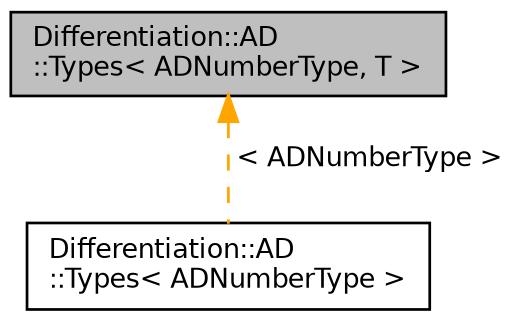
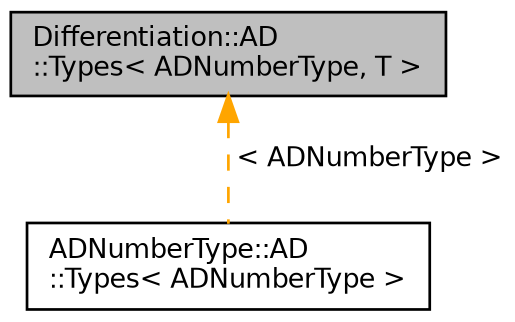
  digraph {
    node [color=black fontname=Helvetica fontsize=10 shape=record style=filled]
    n1 [fillcolor=grey75 fontcolor=black height=0.2 label="Differentiation::AD\l::Types\< ADNumberType, T \>" width=0.4]
-   n2 [fillcolor=white height=0.2 label="Differentiation::AD\l::Types\< ADNumberType \>" width=0.4]
+   n2 [fillcolor=white height=0.2 label="ADNumberType::AD\l::Types\< ADNumberType \>" width=0.4]
    n1 -> n2 [color=orange dir=back fontname=Helvetica fontsize=10 label=" \< ADNumberType \>" labelfontname=Helvetica labelfontsize=10 style=dashed]
  }
